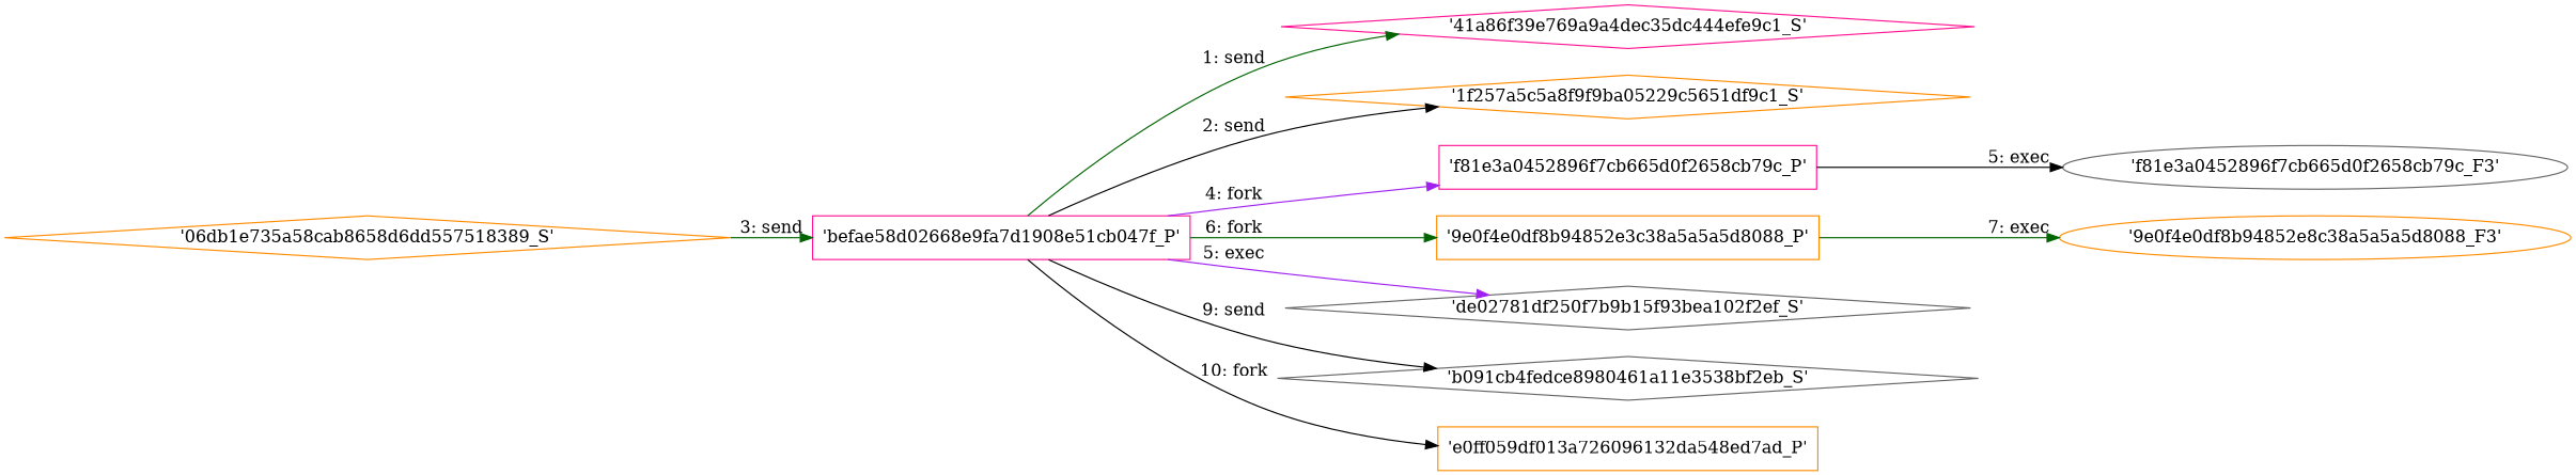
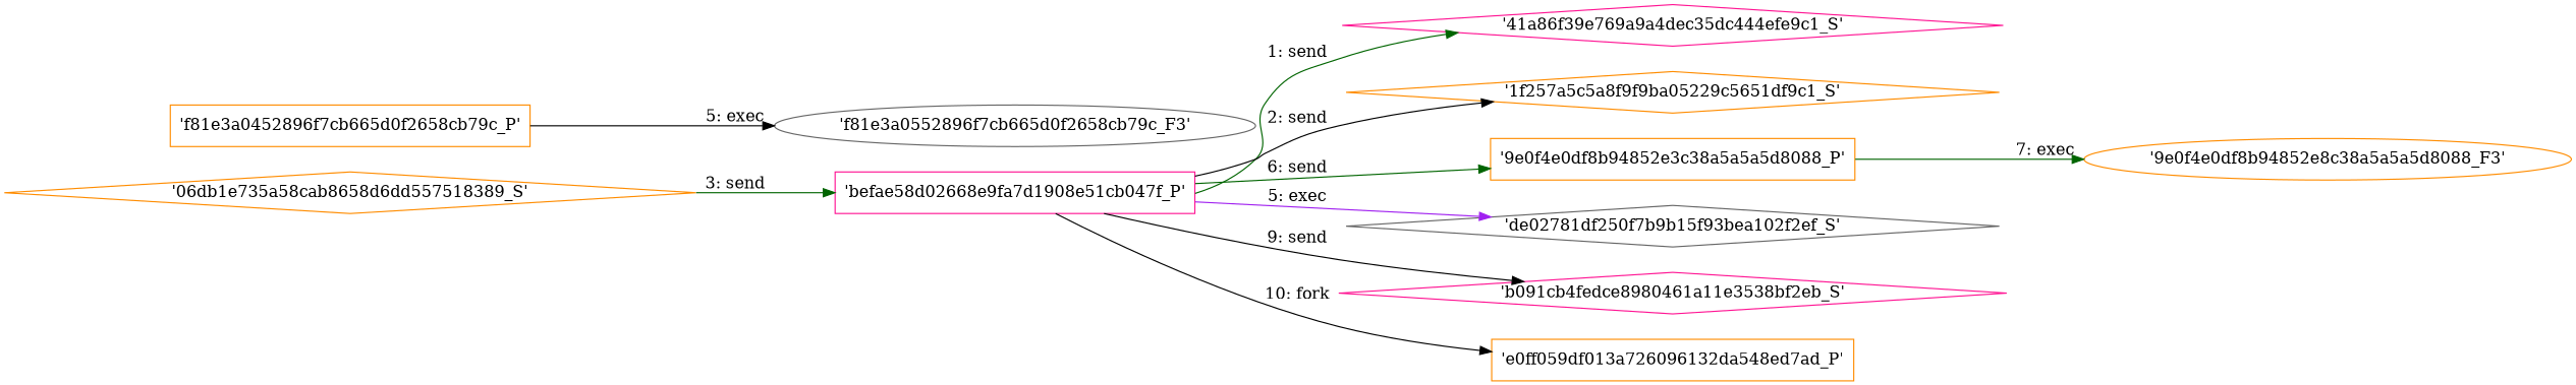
  digraph {
    engine=neato
    fixedsize=false
    fontsize=10
    nodesep=0.3
    rankdir=LR
    ranksep=0
    splines=true
    node [color=darkorange node_type=Socket shape=diamond]
    edge [color=darkgreen]
    "'41a86f39e769a9a4dec35dc444efe9c1_S'" [color=deeppink]
    "'befae58d02668e9fa7d1908e51cb047f_P'" [color=deeppink node_type=Process shape=box]
    "'1f257a5c5a8f9f9ba05229c5651df9c1_S'"
-   "'f81e3a0452896f7cb665d0f2658cb79c_P'" [color=deeppink node_type=Process shape=box]
+   "'f81e3a0452896f7cb665d0f2658cb79c_P'" [node_type=Process shape=box]
    "'9e0f4e0df8b94852e3c38a5a5a5d8088_P'" [node_type=Process shape=box]
    "'de02781df250f7b9b15f93bea102f2ef_S'" [color=gray40]
-   "'b091cb4fedce8980461a11e3538bf2eb_S'" [color=gray40]
+   "'b091cb4fedce8980461a11e3538bf2eb_S'" [color=deeppink]
    "'e0ff059df013a726096132da548ed7ad_P'" [node_type=Process shape=box]
    "'06db1e735a58cab8658d6dd557518389_S'"
-   "'f81e3a0452896f7cb665d0f2658cb79c_F3'" [color=gray40 node_type=File shape=ellipse]
+   "'f81e3a0452896f7cb665d0f2658cb79c_F3'" [color=gray40 node_type=File shape=ellipse label="'f81e3a0552896f7cb665d0f2658cb79c_F3'"]
    n11 [label="'9e0f4e0df8b94852e8c38a5a5a5d8088_F3'" node_type=File shape=ellipse]
    "'befae58d02668e9fa7d1908e51cb047f_P'" -> "'41a86f39e769a9a4dec35dc444efe9c1_S'" [label="1: send"]
    "'befae58d02668e9fa7d1908e51cb047f_P'" -> "'1f257a5c5a8f9f9ba05229c5651df9c1_S'" [color=black label="2: send"]
-   "'befae58d02668e9fa7d1908e51cb047f_P'" -> "'f81e3a0452896f7cb665d0f2658cb79c_P'" [color=purple label="4: fork"]
-   "'befae58d02668e9fa7d1908e51cb047f_P'" -> "'9e0f4e0df8b94852e3c38a5a5a5d8088_P'" [label="6: fork"]
+   "'befae58d02668e9fa7d1908e51cb047f_P'" -> "'9e0f4e0df8b94852e3c38a5a5a5d8088_P'" [label="6: send"]
    "'befae58d02668e9fa7d1908e51cb047f_P'" -> "'de02781df250f7b9b15f93bea102f2ef_S'" [color=purple label="5: exec"]
    "'befae58d02668e9fa7d1908e51cb047f_P'" -> "'b091cb4fedce8980461a11e3538bf2eb_S'" [color=black label="9: send"]
    "'befae58d02668e9fa7d1908e51cb047f_P'" -> "'e0ff059df013a726096132da548ed7ad_P'" [color=black label="10: fork"]
    "'f81e3a0452896f7cb665d0f2658cb79c_P'" -> "'f81e3a0452896f7cb665d0f2658cb79c_F3'" [color=black label="5: exec"]
    "'9e0f4e0df8b94852e3c38a5a5a5d8088_P'" -> n11 [label="7: exec"]
    "'06db1e735a58cab8658d6dd557518389_S'" -> "'befae58d02668e9fa7d1908e51cb047f_P'" [label="3: send"]
  }
